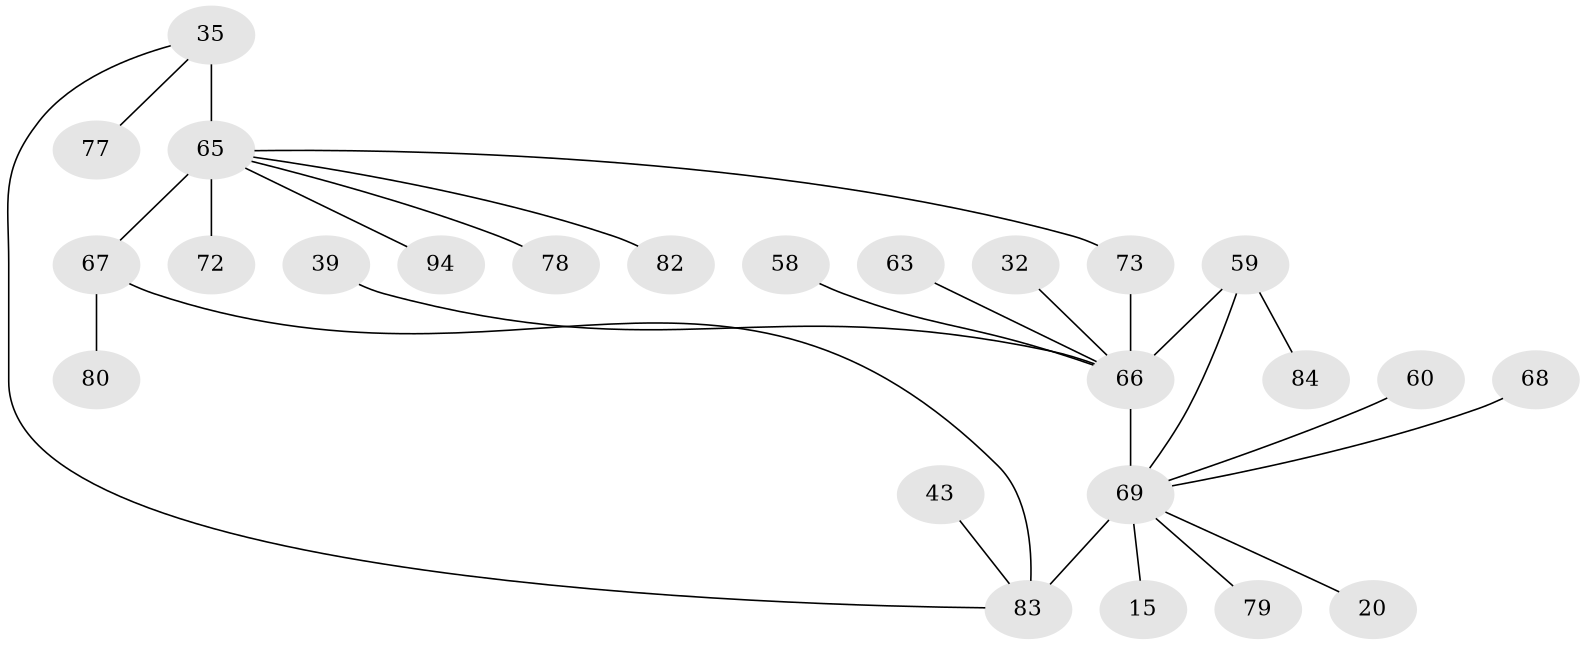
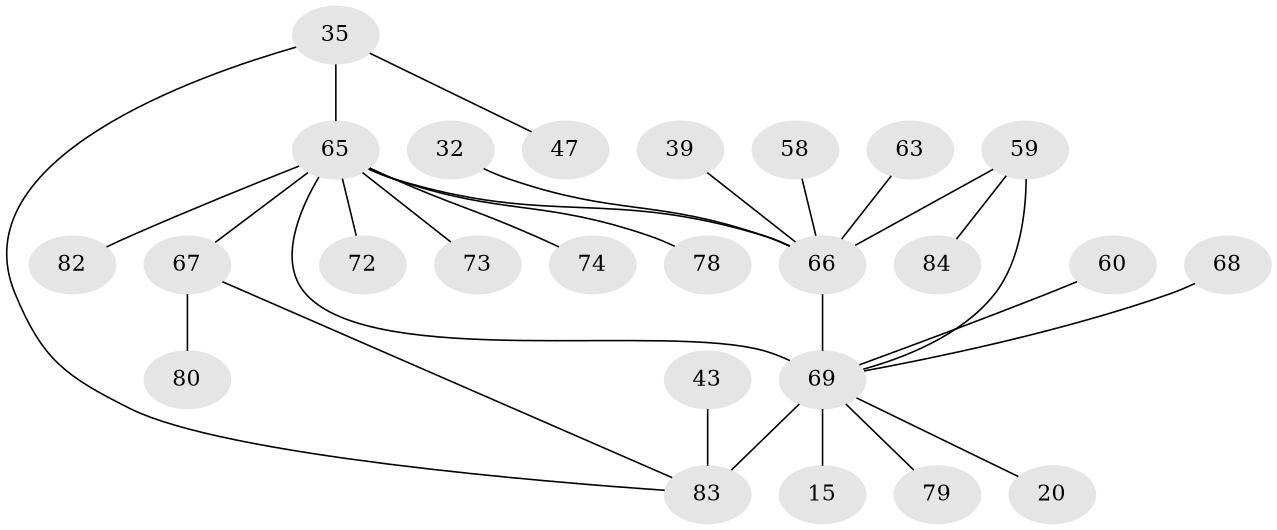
  graph {
    node [color=gray90 style=filled]
    32 [super="+21"]
    66 [super="+16+12"]
    69 [super="+33+47+28+37+7+25+34+40+42+46+54"]
    35 [super="+4+30"]
    65 [super="+64"]
-   77 [super="+23"]
+   77 [super="+23" label=47]
    83 [super="+8"]
    67 [super="+20+26+29+38+41+48+52+61"]
    72
    73 [super="+56"]
-   74 [super="+55+71" label=94]
+   74 [super="+55+71"]
    78
    82 [super="+81"]
    39
    43
    58
    59 [super="+14+15"]
    84 [super="+24+53"]
    n19 [label=20]
    n20 [label=15]
    79
    60
    63
    80
    68
    32 -- 66
    66 -- 69 [weight=4]
    69 -- 83 [weight=5]
    69 -- n19
    69 -- n20
    69 -- 79
    35 -- 65 [weight=4]
    35 -- 77
    35 -- 83
-   73 -- 66 [weight=4]
+   65 -- 66 [weight=4]
+   65 -- 69
    65 -- 67 [weight=4]
    65 -- 72
    65 -- 73
    65 -- 74
    65 -- 78
    65 -- 82
    67 -- 83
    67 -- 80
    39 -- 66
    43 -- 83
    58 -- 66
    59 -- 66 [weight=4]
    59 -- 69 [weight=3]
    59 -- 84
    60 -- 69
    63 -- 66
    68 -- 69
  }
